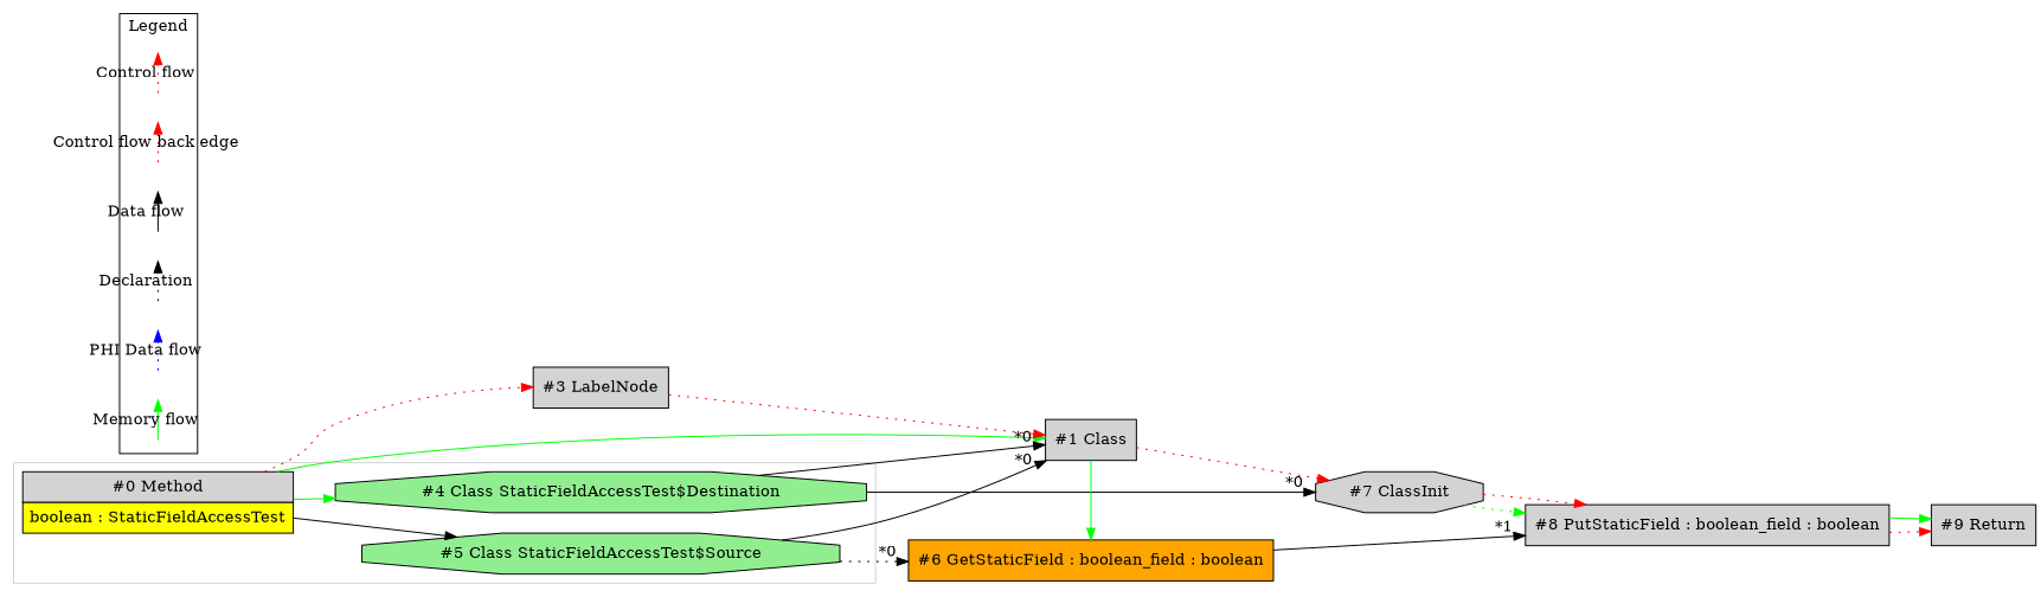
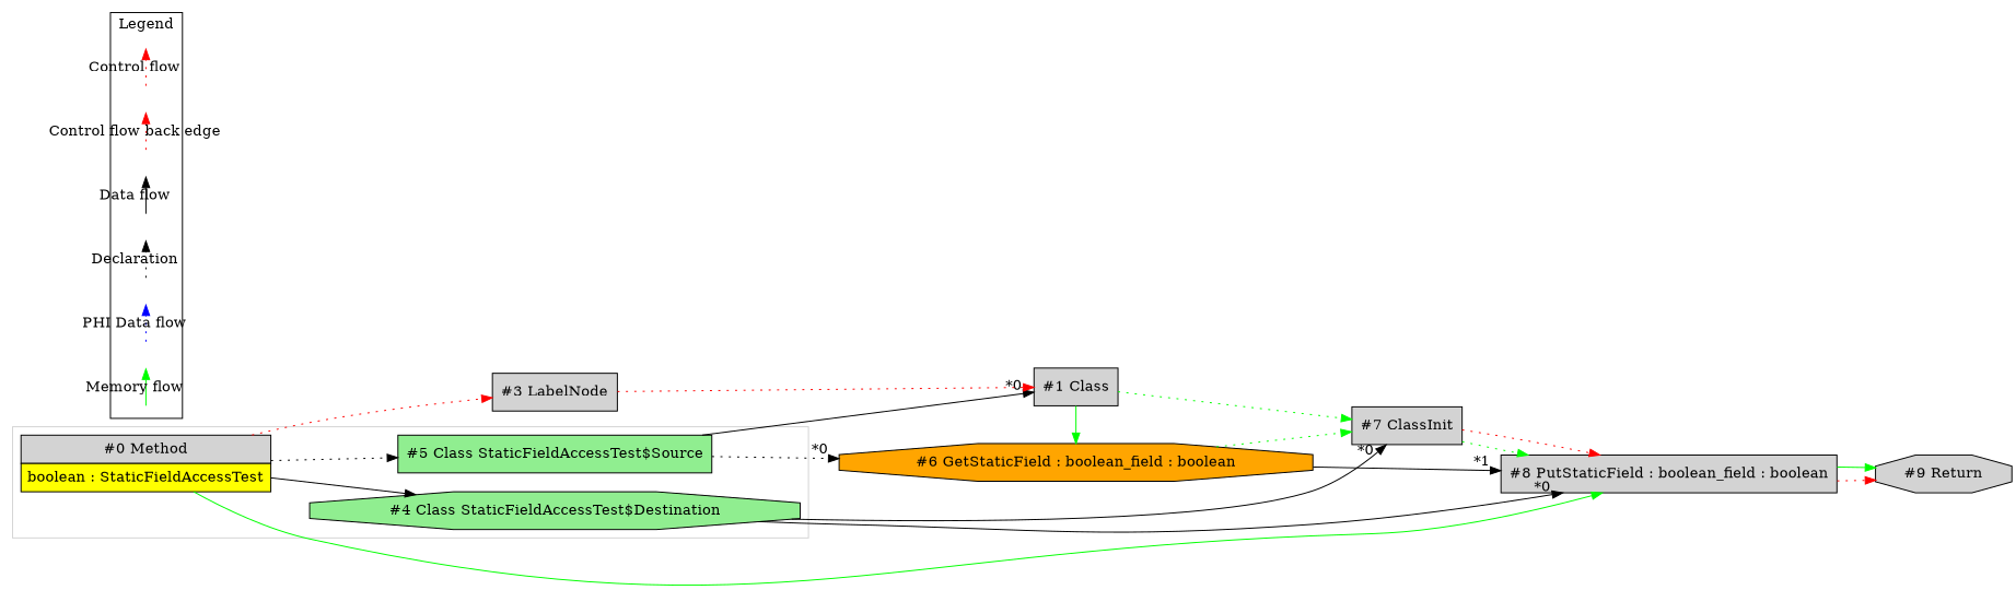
  digraph {
    rankdir=LR
    node [shape=point style=invis]
    edge [style=dotted labeldistance=2]
    n1 [fillcolor=lightgrey label=<<table border="0" cellborder="1" cellspacing="0" cellpadding="5"><tr><td colspan="1">#0 Method</td></tr><tr><td port="prj2" bgcolor="yellow">boolean : StaticFieldAccessTest</td></tr></table>> margin=0 shape=none style=filled]
-   n2 [fillcolor=lightgreen label="#5 Class StaticFieldAccessTest$Source" shape=octagon style=filled]
+   n2 [fillcolor=lightgreen label="#5 Class StaticFieldAccessTest$Source" shape=box style=filled]
    n3 [fillcolor=lightgreen label="#4 Class StaticFieldAccessTest$Destination" shape=octagon style=filled]
    c0
    c1
    c2
    c3
    d0
    d1
    d2
    d3
    d4
    d5
    d6
    d7
    n16 [fillcolor=lightgrey label="#1 Class" shape=box style=filled]
    n17 [fillcolor=lightgrey label="#3 LabelNode" shape=box style=filled]
-   n18 [fillcolor=orange label="#6 GetStaticField : boolean_field : boolean" shape=box style=filled]
-   n19 [fillcolor=lightgrey label="#7 ClassInit" shape=octagon style=filled]
+   n18 [fillcolor=orange label="#6 GetStaticField : boolean_field : boolean" shape=octagon style=filled]
+   n19 [fillcolor=lightgrey label="#7 ClassInit" shape=box style=filled]
    n20 [fillcolor=lightgrey label="#8 PutStaticField : boolean_field : boolean" shape=box style=filled]
-   n21 [fillcolor=lightgrey label="#9 Return" shape=box style=filled]
+   n21 [fillcolor=lightgrey label="#9 Return" shape=octagon style=filled]
    subgraph cluster_1 {
      color=lightgray
      n1
      n2
      n3
    }
    subgraph cluster_2 {
      label=Legend
      subgraph sub_3 {
        label=Legend
        rank=same
        c0
        c1
        c2
        c3
        d0
        d1
        d2
        d3
        d4
        d5
        d6
        d7
      }
    }
-   n1 -> n2 [style=solid labeldistance=""]
-   n1 -> n3 [style=solid color=green labeldistance=""]
-   n1 -> n16 [color=green constraint=false style=solid]
+   n1 -> n2 [labeldistance=""]
+   n1 -> n3 [style=solid labeldistance=""]
+   n1 -> n20 [color=green constraint=false style=solid]
    n1 -> n17 [color=red fontcolor=red]
    n2 -> n16 [headlabel="*0" style=solid]
    n2 -> n18 [headlabel="*0"]
    n3 -> n19 [headlabel="*0" style=solid]
-   n3 -> n16 [headlabel="*0" style=solid]
+   n3 -> n20 [headlabel="*0" style=solid]
    c0 -> c1 [color=red label="Control flow" labeldistance=""]
    c2 -> c3 [color=red label="Control flow back edge" labeldistance=""]
    d0 -> d1 [label="Data flow" style=solid labeldistance=""]
    d2 -> d3 [label=Declaration labeldistance=""]
    d4 -> d5 [color=blue label="PHI Data flow" labeldistance=""]
    d6 -> d7 [color=green label="Memory flow" style=solid labeldistance=""]
    n16 -> n18 [color=green constraint=false style=solid]
-   n16 -> n19 [color=red fontcolor=red]
+   n16 -> n19 [color=green fontcolor=red]
    n17 -> n16 [color=red fontcolor=red]
+   n18 -> n19 [color=green constraint=false]
    n18 -> n20 [headlabel="*1" style=solid]
    n19 -> n20 [color=green constraint=false]
    n19 -> n20 [color=red fontcolor=red]
    n20 -> n21 [color=red fontcolor=red]
    n20 -> n21 [color=green constraint=false style=solid]
  }
